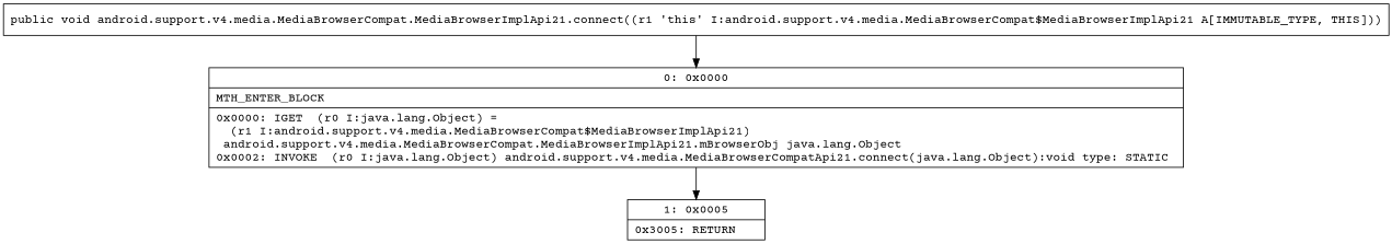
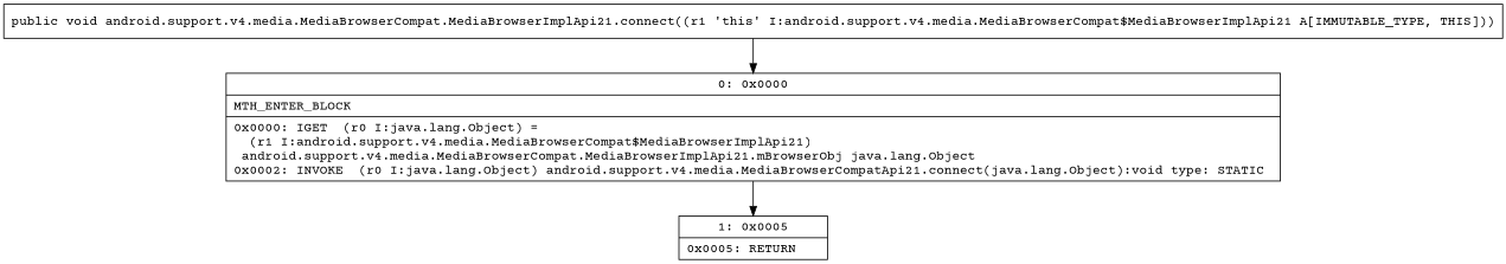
  digraph {
    fontname="Courier Prime"
    node [shape=record fontname="Courier Prime"]
    edge [fontname="Courier Prime"]
    n1 [label="{0\:\ 0x0000|MTH_ENTER_BLOCK\l|0x0000: IGET  (r0 I:java.lang.Object) = \l  (r1 I:android.support.v4.media.MediaBrowserCompat$MediaBrowserImplApi21)\l android.support.v4.media.MediaBrowserCompat.MediaBrowserImplApi21.mBrowserObj java.lang.Object \l0x0002: INVOKE  (r0 I:java.lang.Object) android.support.v4.media.MediaBrowserCompatApi21.connect(java.lang.Object):void type: STATIC \l}"]
-   n2 [label="{1\:\ 0x0005|0x3005: RETURN   \l}"]
+   n2 [label="{1\:\ 0x0005|0x0005: RETURN   \l}"]
    n3 [label="{public void android.support.v4.media.MediaBrowserCompat.MediaBrowserImplApi21.connect((r1 'this' I:android.support.v4.media.MediaBrowserCompat$MediaBrowserImplApi21 A[IMMUTABLE_TYPE, THIS])) }"]
    n1 -> n2
    n3 -> n1
  }
